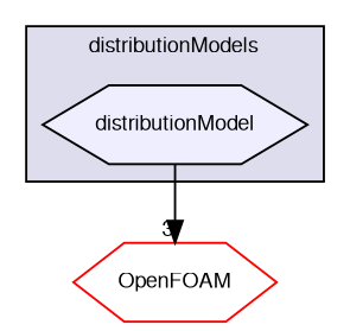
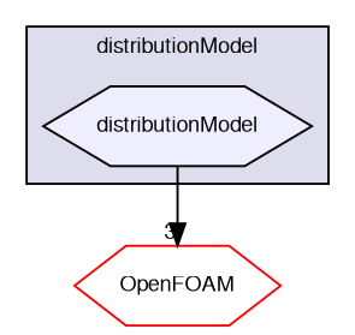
  digraph {
    compound=true
    node [fontname=FreeSans fontsize=10 shape=hexagon]
    n1 [fillcolor="#eeeeff" label=distributionModel pencolor=black style=filled]
    n2 [color=red label=OpenFOAM]
    subgraph cluster_1 {
      bgcolor="#ddddee"
      fontname=FreeSans
      fontsize=10
-     label=distributionModels
+     label=distributionModel
      pencolor=black
      n1
    }
    n1 -> n2 [headlabel=3 labeldistance=1.5 labelfontname=FreeSans labelfontsize=10]
  }
